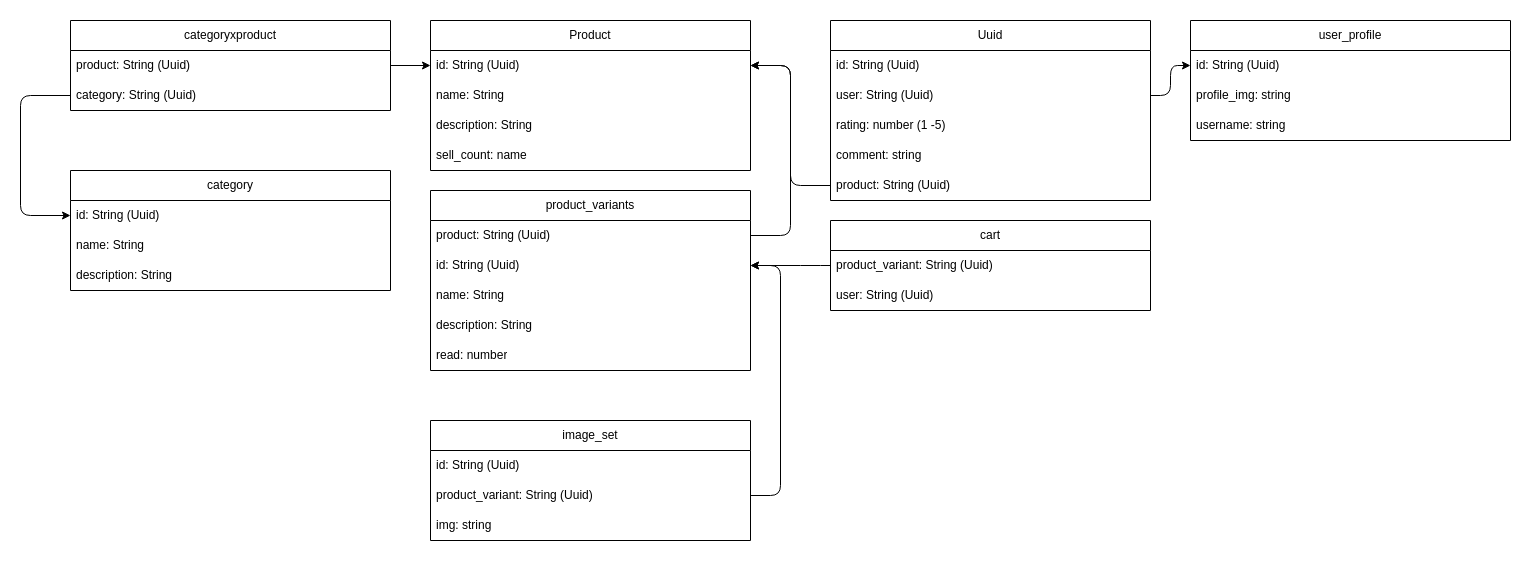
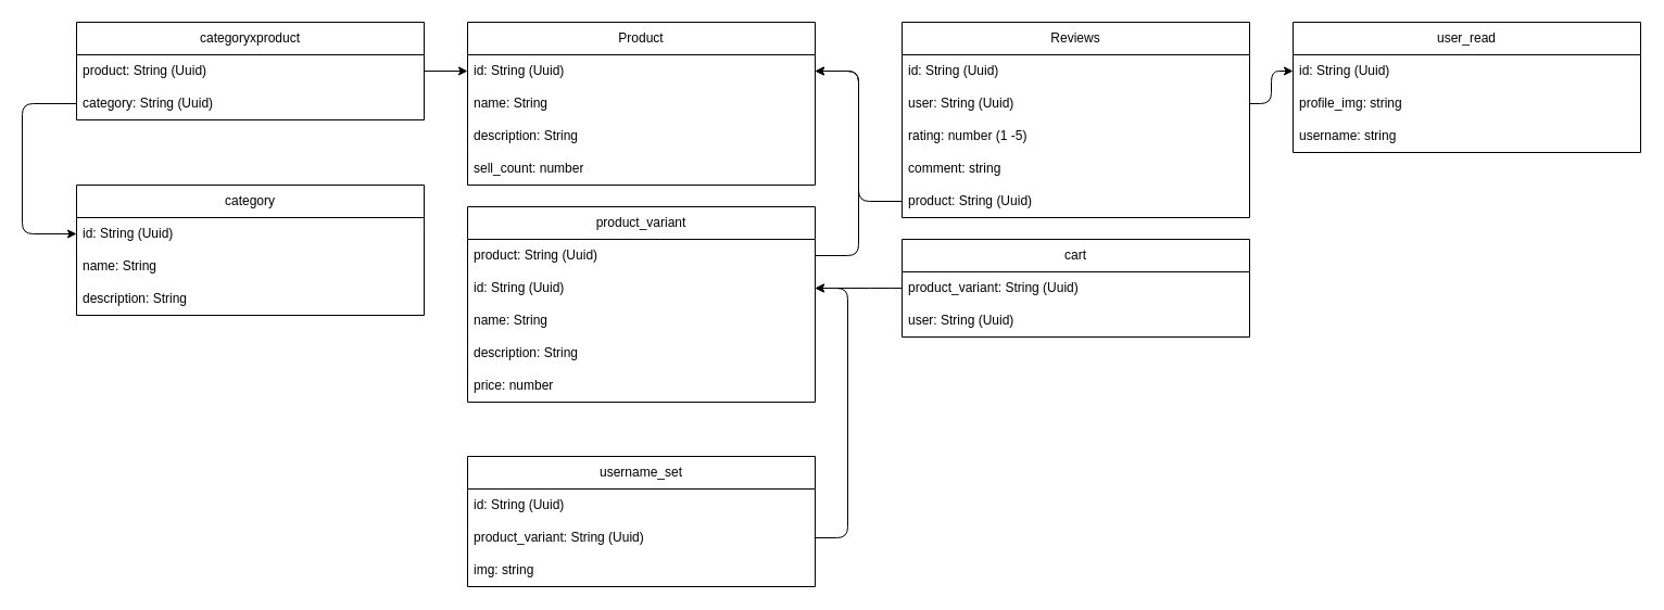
  <mxCell id="0" />
  <mxCell id="1" parent="0" />
  <mxCell id="2" value="Product" style="swimlane;fontStyle=0;childLayout=stackLayout;horizontal=1;startSize=30;horizontalStack=0;resizeParent=1;resizeParentMax=0;resizeLast=0;collapsible=1;marginBottom=0;whiteSpace=wrap;html=1;" parent="1" vertex="1"><mxGeometry x="430" y="20" width="320" height="150" as="geometry" /></mxCell>
  <mxCell id="3" value="id: String (Uuid)" style="text;strokeColor=none;fillColor=none;align=left;verticalAlign=middle;spacingLeft=4;spacingRight=4;overflow=hidden;points=[[0,0.5],[1,0.5]];portConstraint=eastwest;rotatable=0;whiteSpace=wrap;html=1;" parent="2" vertex="1"><mxGeometry y="30" width="320" height="30" as="geometry" /></mxCell>
  <mxCell id="4" value="name: String" style="text;strokeColor=none;fillColor=none;align=left;verticalAlign=middle;spacingLeft=4;spacingRight=4;overflow=hidden;points=[[0,0.5],[1,0.5]];portConstraint=eastwest;rotatable=0;whiteSpace=wrap;html=1;" parent="2" vertex="1"><mxGeometry y="60" width="320" height="30" as="geometry" /></mxCell>
  <mxCell id="5" value="description: String" style="text;strokeColor=none;fillColor=none;align=left;verticalAlign=middle;spacingLeft=4;spacingRight=4;overflow=hidden;points=[[0,0.5],[1,0.5]];portConstraint=eastwest;rotatable=0;whiteSpace=wrap;html=1;" parent="2" vertex="1"><mxGeometry y="90" width="320" height="30" as="geometry" /></mxCell>
- <mxCell id="6" value="sell_count: name" style="text;strokeColor=none;fillColor=none;align=left;verticalAlign=middle;spacingLeft=4;spacingRight=4;overflow=hidden;points=[[0,0.5],[1,0.5]];portConstraint=eastwest;rotatable=0;whiteSpace=wrap;html=1;" parent="2" vertex="1"><mxGeometry y="120" width="320" height="30" as="geometry" /></mxCell>
- <mxCell id="7" value="Uuid" style="swimlane;fontStyle=0;childLayout=stackLayout;horizontal=1;startSize=30;horizontalStack=0;resizeParent=1;resizeParentMax=0;resizeLast=0;collapsible=1;marginBottom=0;whiteSpace=wrap;html=1;" parent="1" vertex="1"><mxGeometry x="830" y="20" width="320" height="180" as="geometry" /></mxCell>
+ <mxCell id="6" value="sell_count: number" style="text;strokeColor=none;fillColor=none;align=left;verticalAlign=middle;spacingLeft=4;spacingRight=4;overflow=hidden;points=[[0,0.5],[1,0.5]];portConstraint=eastwest;rotatable=0;whiteSpace=wrap;html=1;" parent="2" vertex="1"><mxGeometry y="120" width="320" height="30" as="geometry" /></mxCell>
+ <mxCell id="7" value="Reviews" style="swimlane;fontStyle=0;childLayout=stackLayout;horizontal=1;startSize=30;horizontalStack=0;resizeParent=1;resizeParentMax=0;resizeLast=0;collapsible=1;marginBottom=0;whiteSpace=wrap;html=1;" parent="1" vertex="1"><mxGeometry x="830" y="20" width="320" height="180" as="geometry" /></mxCell>
  <mxCell id="8" value="id: String (Uuid)" style="text;strokeColor=none;fillColor=none;align=left;verticalAlign=middle;spacingLeft=4;spacingRight=4;overflow=hidden;points=[[0,0.5],[1,0.5]];portConstraint=eastwest;rotatable=0;whiteSpace=wrap;html=1;" parent="7" vertex="1"><mxGeometry y="30" width="320" height="30" as="geometry" /></mxCell>
  <mxCell id="9" value="user: String (Uuid)" style="text;strokeColor=none;fillColor=none;align=left;verticalAlign=middle;spacingLeft=4;spacingRight=4;overflow=hidden;points=[[0,0.5],[1,0.5]];portConstraint=eastwest;rotatable=0;whiteSpace=wrap;html=1;" parent="7" vertex="1"><mxGeometry y="60" width="320" height="30" as="geometry" /></mxCell>
  <mxCell id="10" value="rating: number (1 -5)" style="text;strokeColor=none;fillColor=none;align=left;verticalAlign=middle;spacingLeft=4;spacingRight=4;overflow=hidden;points=[[0,0.5],[1,0.5]];portConstraint=eastwest;rotatable=0;whiteSpace=wrap;html=1;" parent="7" vertex="1"><mxGeometry y="90" width="320" height="30" as="geometry" /></mxCell>
  <mxCell id="11" value="comment: string" style="text;strokeColor=none;fillColor=none;align=left;verticalAlign=middle;spacingLeft=4;spacingRight=4;overflow=hidden;points=[[0,0.5],[1,0.5]];portConstraint=eastwest;rotatable=0;whiteSpace=wrap;html=1;" parent="7" vertex="1"><mxGeometry y="120" width="320" height="30" as="geometry" /></mxCell>
  <mxCell id="12" value="product: String (Uuid)" style="text;strokeColor=none;fillColor=none;align=left;verticalAlign=middle;spacingLeft=4;spacingRight=4;overflow=hidden;points=[[0,0.5],[1,0.5]];portConstraint=eastwest;rotatable=0;whiteSpace=wrap;html=1;" parent="7" vertex="1"><mxGeometry y="150" width="320" height="30" as="geometry" /></mxCell>
  <mxCell id="13" style="edgeStyle=none;html=1;entryX=1;entryY=0.5;entryDx=0;entryDy=0;exitX=0;exitY=0.5;exitDx=0;exitDy=0;" parent="1" source="12" target="3" edge="1"><mxGeometry relative="1" as="geometry"><Array as="points"><mxPoint x="790" y="185" /><mxPoint x="790" y="65" /></Array></mxGeometry></mxCell>
- <mxCell id="14" value="product_variants" style="swimlane;fontStyle=0;childLayout=stackLayout;horizontal=1;startSize=30;horizontalStack=0;resizeParent=1;resizeParentMax=0;resizeLast=0;collapsible=1;marginBottom=0;whiteSpace=wrap;html=1;" parent="1" vertex="1"><mxGeometry x="430" y="190" width="320" height="180" as="geometry" /></mxCell>
+ <mxCell id="14" value="product_variant" style="swimlane;fontStyle=0;childLayout=stackLayout;horizontal=1;startSize=30;horizontalStack=0;resizeParent=1;resizeParentMax=0;resizeLast=0;collapsible=1;marginBottom=0;whiteSpace=wrap;html=1;" parent="1" vertex="1"><mxGeometry x="430" y="190" width="320" height="180" as="geometry" /></mxCell>
  <mxCell id="15" value="product: String (Uuid)" style="text;strokeColor=none;fillColor=none;align=left;verticalAlign=middle;spacingLeft=4;spacingRight=4;overflow=hidden;points=[[0,0.5],[1,0.5]];portConstraint=eastwest;rotatable=0;whiteSpace=wrap;html=1;" parent="14" vertex="1"><mxGeometry y="30" width="320" height="30" as="geometry" /></mxCell>
  <mxCell id="16" value="id: String (Uuid)" style="text;strokeColor=none;fillColor=none;align=left;verticalAlign=middle;spacingLeft=4;spacingRight=4;overflow=hidden;points=[[0,0.5],[1,0.5]];portConstraint=eastwest;rotatable=0;whiteSpace=wrap;html=1;" parent="14" vertex="1"><mxGeometry y="60" width="320" height="30" as="geometry" /></mxCell>
  <mxCell id="17" value="name: String" style="text;strokeColor=none;fillColor=none;align=left;verticalAlign=middle;spacingLeft=4;spacingRight=4;overflow=hidden;points=[[0,0.5],[1,0.5]];portConstraint=eastwest;rotatable=0;whiteSpace=wrap;html=1;" parent="14" vertex="1"><mxGeometry y="90" width="320" height="30" as="geometry" /></mxCell>
  <mxCell id="18" value="description: String" style="text;strokeColor=none;fillColor=none;align=left;verticalAlign=middle;spacingLeft=4;spacingRight=4;overflow=hidden;points=[[0,0.5],[1,0.5]];portConstraint=eastwest;rotatable=0;whiteSpace=wrap;html=1;" parent="14" vertex="1"><mxGeometry y="120" width="320" height="30" as="geometry" /></mxCell>
- <mxCell id="19" value="read: number" style="text;strokeColor=none;fillColor=none;align=left;verticalAlign=middle;spacingLeft=4;spacingRight=4;overflow=hidden;points=[[0,0.5],[1,0.5]];portConstraint=eastwest;rotatable=0;whiteSpace=wrap;html=1;" parent="14" vertex="1"><mxGeometry y="150" width="320" height="30" as="geometry" /></mxCell>
+ <mxCell id="19" value="price: number" style="text;strokeColor=none;fillColor=none;align=left;verticalAlign=middle;spacingLeft=4;spacingRight=4;overflow=hidden;points=[[0,0.5],[1,0.5]];portConstraint=eastwest;rotatable=0;whiteSpace=wrap;html=1;" parent="14" vertex="1"><mxGeometry y="150" width="320" height="30" as="geometry" /></mxCell>
  <mxCell id="20" style="edgeStyle=none;html=1;entryX=1;entryY=0.5;entryDx=0;entryDy=0;exitX=1;exitY=0.5;exitDx=0;exitDy=0;" parent="1" source="15" target="3" edge="1"><mxGeometry relative="1" as="geometry"><Array as="points"><mxPoint x="790" y="235" /><mxPoint x="790" y="65" /></Array></mxGeometry></mxCell>
- <mxCell id="21" value="image_set" style="swimlane;fontStyle=0;childLayout=stackLayout;horizontal=1;startSize=30;horizontalStack=0;resizeParent=1;resizeParentMax=0;resizeLast=0;collapsible=1;marginBottom=0;whiteSpace=wrap;html=1;" parent="1" vertex="1"><mxGeometry x="430" y="420" width="320" height="120" as="geometry" /></mxCell>
+ <mxCell id="21" value="username_set" style="swimlane;fontStyle=0;childLayout=stackLayout;horizontal=1;startSize=30;horizontalStack=0;resizeParent=1;resizeParentMax=0;resizeLast=0;collapsible=1;marginBottom=0;whiteSpace=wrap;html=1;" parent="1" vertex="1"><mxGeometry x="430" y="420" width="320" height="120" as="geometry" /></mxCell>
  <mxCell id="22" value="id: String (Uuid)" style="text;strokeColor=none;fillColor=none;align=left;verticalAlign=middle;spacingLeft=4;spacingRight=4;overflow=hidden;points=[[0,0.5],[1,0.5]];portConstraint=eastwest;rotatable=0;whiteSpace=wrap;html=1;" parent="21" vertex="1"><mxGeometry y="30" width="320" height="30" as="geometry" /></mxCell>
  <mxCell id="23" value="product_variant: String (Uuid)" style="text;strokeColor=none;fillColor=none;align=left;verticalAlign=middle;spacingLeft=4;spacingRight=4;overflow=hidden;points=[[0,0.5],[1,0.5]];portConstraint=eastwest;rotatable=0;whiteSpace=wrap;html=1;" parent="21" vertex="1"><mxGeometry y="60" width="320" height="30" as="geometry" /></mxCell>
  <mxCell id="24" value="img: string" style="text;strokeColor=none;fillColor=none;align=left;verticalAlign=middle;spacingLeft=4;spacingRight=4;overflow=hidden;points=[[0,0.5],[1,0.5]];portConstraint=eastwest;rotatable=0;whiteSpace=wrap;html=1;" parent="21" vertex="1"><mxGeometry y="90" width="320" height="30" as="geometry" /></mxCell>
  <mxCell id="25" style="edgeStyle=none;html=1;entryX=1;entryY=0.5;entryDx=0;entryDy=0;exitX=1;exitY=0.5;exitDx=0;exitDy=0;" parent="1" source="23" target="16" edge="1"><mxGeometry relative="1" as="geometry"><mxPoint x="790" y="480" as="sourcePoint" /><Array as="points"><mxPoint x="780" y="495" /><mxPoint x="780" y="265" /></Array></mxGeometry></mxCell>
  <mxCell id="26" value="cart" style="swimlane;fontStyle=0;childLayout=stackLayout;horizontal=1;startSize=30;horizontalStack=0;resizeParent=1;resizeParentMax=0;resizeLast=0;collapsible=1;marginBottom=0;whiteSpace=wrap;html=1;" parent="1" vertex="1"><mxGeometry x="830" y="220" width="320" height="90" as="geometry" /></mxCell>
  <mxCell id="27" value="product_variant: String (Uuid)" style="text;strokeColor=none;fillColor=none;align=left;verticalAlign=middle;spacingLeft=4;spacingRight=4;overflow=hidden;points=[[0,0.5],[1,0.5]];portConstraint=eastwest;rotatable=0;whiteSpace=wrap;html=1;" parent="26" vertex="1"><mxGeometry y="30" width="320" height="30" as="geometry" /></mxCell>
  <mxCell id="28" value="user: String (Uuid)" style="text;strokeColor=none;fillColor=none;align=left;verticalAlign=middle;spacingLeft=4;spacingRight=4;overflow=hidden;points=[[0,0.5],[1,0.5]];portConstraint=eastwest;rotatable=0;whiteSpace=wrap;html=1;" parent="26" vertex="1"><mxGeometry y="60" width="320" height="30" as="geometry" /></mxCell>
  <mxCell id="29" style="edgeStyle=none;html=1;entryX=1;entryY=0.5;entryDx=0;entryDy=0;exitX=0;exitY=0.5;exitDx=0;exitDy=0;" parent="1" source="27" target="16" edge="1"><mxGeometry relative="1" as="geometry"><Array as="points"><mxPoint x="810" y="265" /></Array></mxGeometry></mxCell>
  <mxCell id="30" value="category" style="swimlane;fontStyle=0;childLayout=stackLayout;horizontal=1;startSize=30;horizontalStack=0;resizeParent=1;resizeParentMax=0;resizeLast=0;collapsible=1;marginBottom=0;whiteSpace=wrap;html=1;" parent="1" vertex="1"><mxGeometry x="70" y="170" width="320" height="120" as="geometry" /></mxCell>
  <mxCell id="31" value="id: String (Uuid)" style="text;strokeColor=none;fillColor=none;align=left;verticalAlign=middle;spacingLeft=4;spacingRight=4;overflow=hidden;points=[[0,0.5],[1,0.5]];portConstraint=eastwest;rotatable=0;whiteSpace=wrap;html=1;" parent="30" vertex="1"><mxGeometry y="30" width="320" height="30" as="geometry" /></mxCell>
  <mxCell id="32" value="name: String" style="text;strokeColor=none;fillColor=none;align=left;verticalAlign=middle;spacingLeft=4;spacingRight=4;overflow=hidden;points=[[0,0.5],[1,0.5]];portConstraint=eastwest;rotatable=0;whiteSpace=wrap;html=1;" parent="30" vertex="1"><mxGeometry y="60" width="320" height="30" as="geometry" /></mxCell>
  <mxCell id="33" value="description: String" style="text;strokeColor=none;fillColor=none;align=left;verticalAlign=middle;spacingLeft=4;spacingRight=4;overflow=hidden;points=[[0,0.5],[1,0.5]];portConstraint=eastwest;rotatable=0;whiteSpace=wrap;html=1;" parent="30" vertex="1"><mxGeometry y="90" width="320" height="30" as="geometry" /></mxCell>
  <mxCell id="34" value="categoryxproduct" style="swimlane;fontStyle=0;childLayout=stackLayout;horizontal=1;startSize=30;horizontalStack=0;resizeParent=1;resizeParentMax=0;resizeLast=0;collapsible=1;marginBottom=0;whiteSpace=wrap;html=1;" parent="1" vertex="1"><mxGeometry x="70" y="20" width="320" height="90" as="geometry" /></mxCell>
  <mxCell id="35" value="product: String (Uuid)" style="text;strokeColor=none;fillColor=none;align=left;verticalAlign=middle;spacingLeft=4;spacingRight=4;overflow=hidden;points=[[0,0.5],[1,0.5]];portConstraint=eastwest;rotatable=0;whiteSpace=wrap;html=1;" parent="34" vertex="1"><mxGeometry y="30" width="320" height="30" as="geometry" /></mxCell>
  <mxCell id="36" value="category: String (Uuid)" style="text;strokeColor=none;fillColor=none;align=left;verticalAlign=middle;spacingLeft=4;spacingRight=4;overflow=hidden;points=[[0,0.5],[1,0.5]];portConstraint=eastwest;rotatable=0;whiteSpace=wrap;html=1;" parent="34" vertex="1"><mxGeometry y="60" width="320" height="30" as="geometry" /></mxCell>
  <mxCell id="37" style="edgeStyle=none;html=1;entryX=0;entryY=0.5;entryDx=0;entryDy=0;" parent="1" source="35" target="3" edge="1"><mxGeometry relative="1" as="geometry" /></mxCell>
  <mxCell id="38" style="edgeStyle=none;html=1;entryX=0;entryY=0.5;entryDx=0;entryDy=0;exitX=0;exitY=0.5;exitDx=0;exitDy=0;" parent="1" source="36" target="31" edge="1"><mxGeometry relative="1" as="geometry"><Array as="points"><mxPoint x="20" y="95" /><mxPoint x="20" y="215" /></Array></mxGeometry></mxCell>
- <mxCell id="39" value="user_profile" style="swimlane;fontStyle=0;childLayout=stackLayout;horizontal=1;startSize=30;horizontalStack=0;resizeParent=1;resizeParentMax=0;resizeLast=0;collapsible=1;marginBottom=0;whiteSpace=wrap;html=1;" parent="1" vertex="1"><mxGeometry x="1190" y="20" width="320" height="120" as="geometry" /></mxCell>
+ <mxCell id="39" value="user_read" style="swimlane;fontStyle=0;childLayout=stackLayout;horizontal=1;startSize=30;horizontalStack=0;resizeParent=1;resizeParentMax=0;resizeLast=0;collapsible=1;marginBottom=0;whiteSpace=wrap;html=1;" parent="1" vertex="1"><mxGeometry x="1190" y="20" width="320" height="120" as="geometry" /></mxCell>
  <mxCell id="40" value="id: String (Uuid)" style="text;strokeColor=none;fillColor=none;align=left;verticalAlign=middle;spacingLeft=4;spacingRight=4;overflow=hidden;points=[[0,0.5],[1,0.5]];portConstraint=eastwest;rotatable=0;whiteSpace=wrap;html=1;" parent="39" vertex="1"><mxGeometry y="30" width="320" height="30" as="geometry" /></mxCell>
  <mxCell id="41" value="profile_img: string" style="text;strokeColor=none;fillColor=none;align=left;verticalAlign=middle;spacingLeft=4;spacingRight=4;overflow=hidden;points=[[0,0.5],[1,0.5]];portConstraint=eastwest;rotatable=0;whiteSpace=wrap;html=1;" parent="39" vertex="1"><mxGeometry y="60" width="320" height="30" as="geometry" /></mxCell>
  <mxCell id="42" value="username: string" style="text;strokeColor=none;fillColor=none;align=left;verticalAlign=middle;spacingLeft=4;spacingRight=4;overflow=hidden;points=[[0,0.5],[1,0.5]];portConstraint=eastwest;rotatable=0;whiteSpace=wrap;html=1;" parent="39" vertex="1"><mxGeometry y="90" width="320" height="30" as="geometry" /></mxCell>
  <mxCell id="43" style="edgeStyle=none;html=1;entryX=0;entryY=0.5;entryDx=0;entryDy=0;exitX=1;exitY=0.5;exitDx=0;exitDy=0;" parent="1" source="9" target="40" edge="1"><mxGeometry relative="1" as="geometry"><Array as="points"><mxPoint x="1170" y="95" /><mxPoint x="1170" y="65" /></Array></mxGeometry></mxCell>
